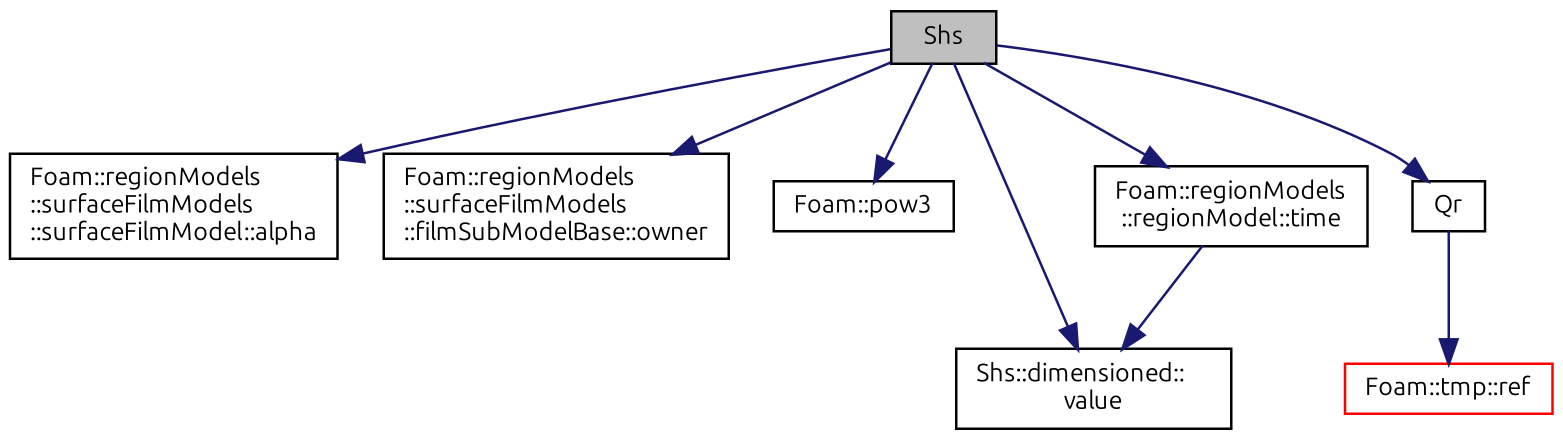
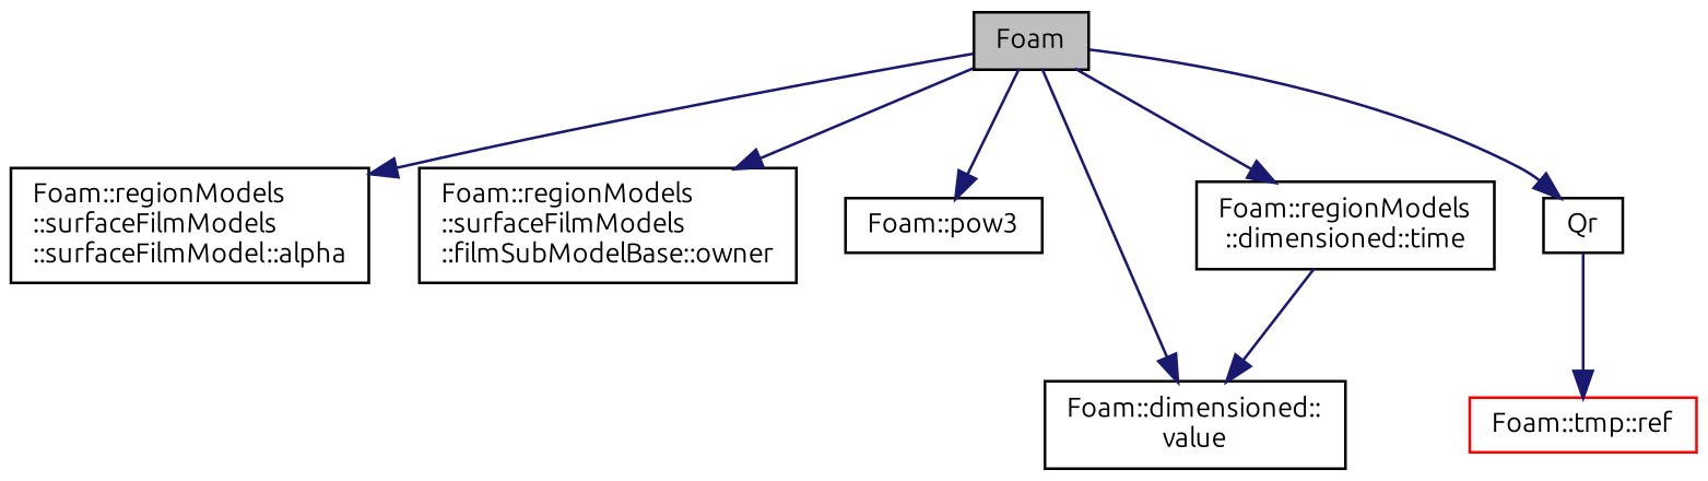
  digraph {
    fontname=Ubuntu
    rankdir=TB
    node [color=black fontname=Ubuntu fontsize=10 shape=record]
    edge [color=midnightblue fontname=Ubuntu fontsize=10 labelfontname=Helvetica labelfontsize=10 style=solid]
-   n1 [fillcolor=grey75 fontcolor=black height=0.2 label=Shs style=filled width=0.4]
+   n1 [fillcolor=grey75 fontcolor=black height=0.2 label=Foam style=filled width=0.4]
    n2 [height=0.2 label="Foam::regionModels\l::surfaceFilmModels\l::surfaceFilmModel::alpha" width=0.4]
    n3 [height=0.2 label="Foam::regionModels\l::surfaceFilmModels\l::filmSubModelBase::owner" width=0.4]
    n4 [height=0.2 label="Foam::pow3" width=0.4]
-   n5 [height=0.2 label="Shs::dimensioned::\lvalue" width=0.4]
+   n5 [height=0.2 label="Foam::dimensioned::\lvalue" width=0.4]
    n6 [height=0.2 label=Qr width=0.4]
-   n7 [height=0.2 label="Foam::regionModels\l::regionModel::time" width=0.4]
+   n7 [height=0.2 label="Foam::regionModels\l::dimensioned::time" width=0.4]
    n8 [color=red height=0.2 label="Foam::tmp::ref" width=0.4]
    n1 -> n2
    n1 -> n3
    n1 -> n4
    n1 -> n5
    n1 -> n6
    n1 -> n7
    n6 -> n8
    n7 -> n5
  }
